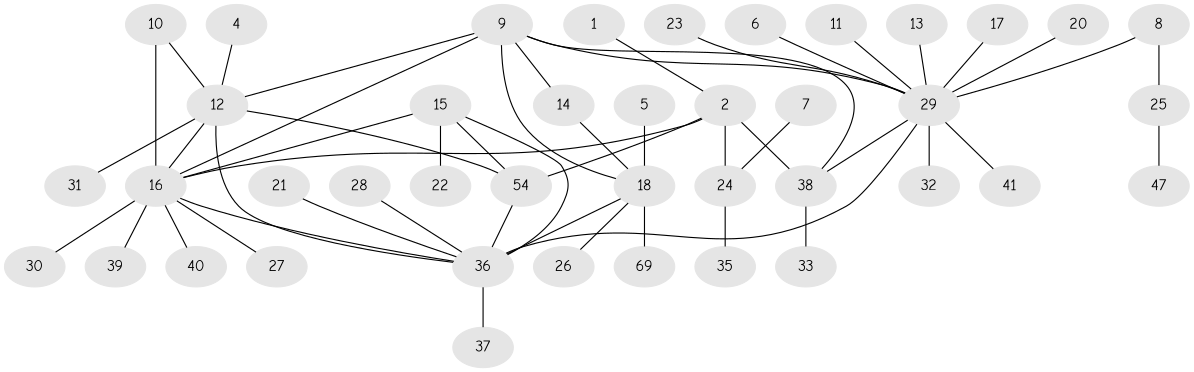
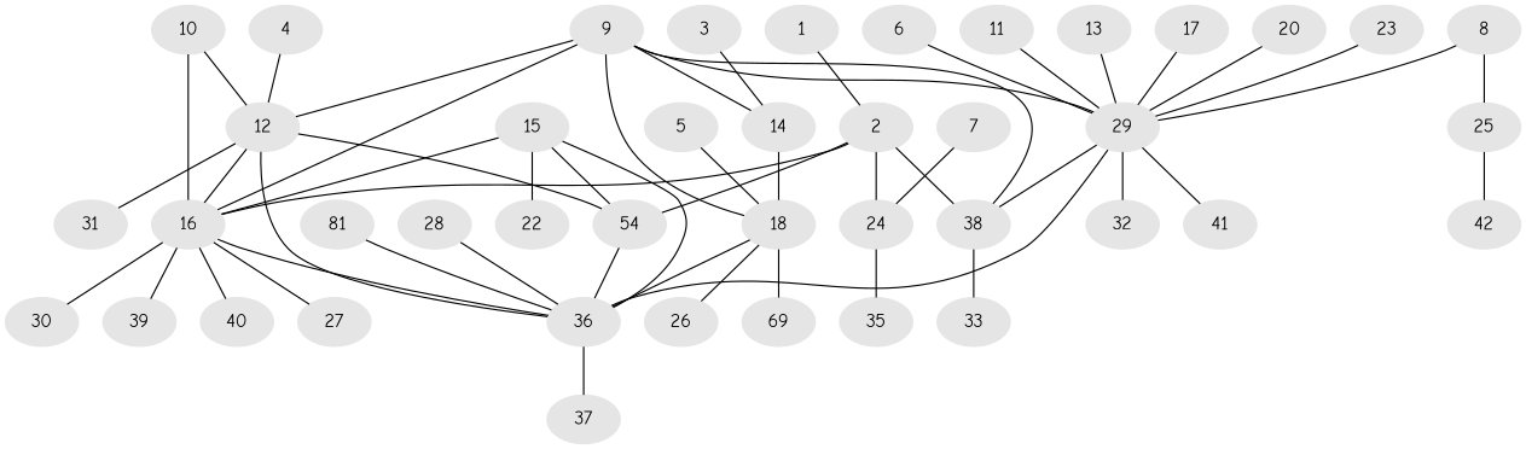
  graph {
    fontname="Comic Neue"
    node [color=gray90 fontname="Comic Neue" style=filled]
    edge [fontname="Comic Neue" weight=1.0]
    1
    2
    16
    24
    n5 [label=54]
    38
    36
    27
    30
    39
    40
    35
    33
+   3
    14
    18
    4
    12
    31
    5
    n21 [label=69]
    26
    6
    29
    32
    41
    7
    8
    25
-   42 [label=47]
+   42
    9
    10
    11
    37
    13
    15
    22
    17
    20
-   21
+   21 [label=81]
    23
    28
    1 -- 2
    2 -- 16
    2 -- 24
    2 -- n5
    2 -- 38 [weight=3.0]
    16 -- 36
    16 -- 27
    16 -- 30
    16 -- 39
    16 -- 40
    24 -- 35
    n5 -- 36
    38 -- 33
    36 -- 37
+   3 -- 14
    14 -- 18
    18 -- 36
    18 -- n21
    18 -- 26
    4 -- 12
    12 -- 16 [weight=2.0]
    12 -- n5
    12 -- 36 [weight=2.0]
    12 -- 31
    5 -- 18
    6 -- 29
    29 -- 38
    29 -- 36 [weight=2.0]
    29 -- 32
    29 -- 41
    7 -- 24
    8 -- 29 [weight=3.0]
    8 -- 25
    25 -- 42
    9 -- 16 [weight=2.0]
    9 -- 38
    9 -- 14 [weight=2.0]
    9 -- 18 [weight=2.0]
    9 -- 12
    9 -- 29
    10 -- 16
    10 -- 12
    11 -- 29
    13 -- 29
    15 -- 16
    15 -- n5 [weight=2.0]
    15 -- 36 [weight=2.0]
    15 -- 22
    17 -- 29
    20 -- 29
    21 -- 36
    23 -- 29
    28 -- 36
  }
